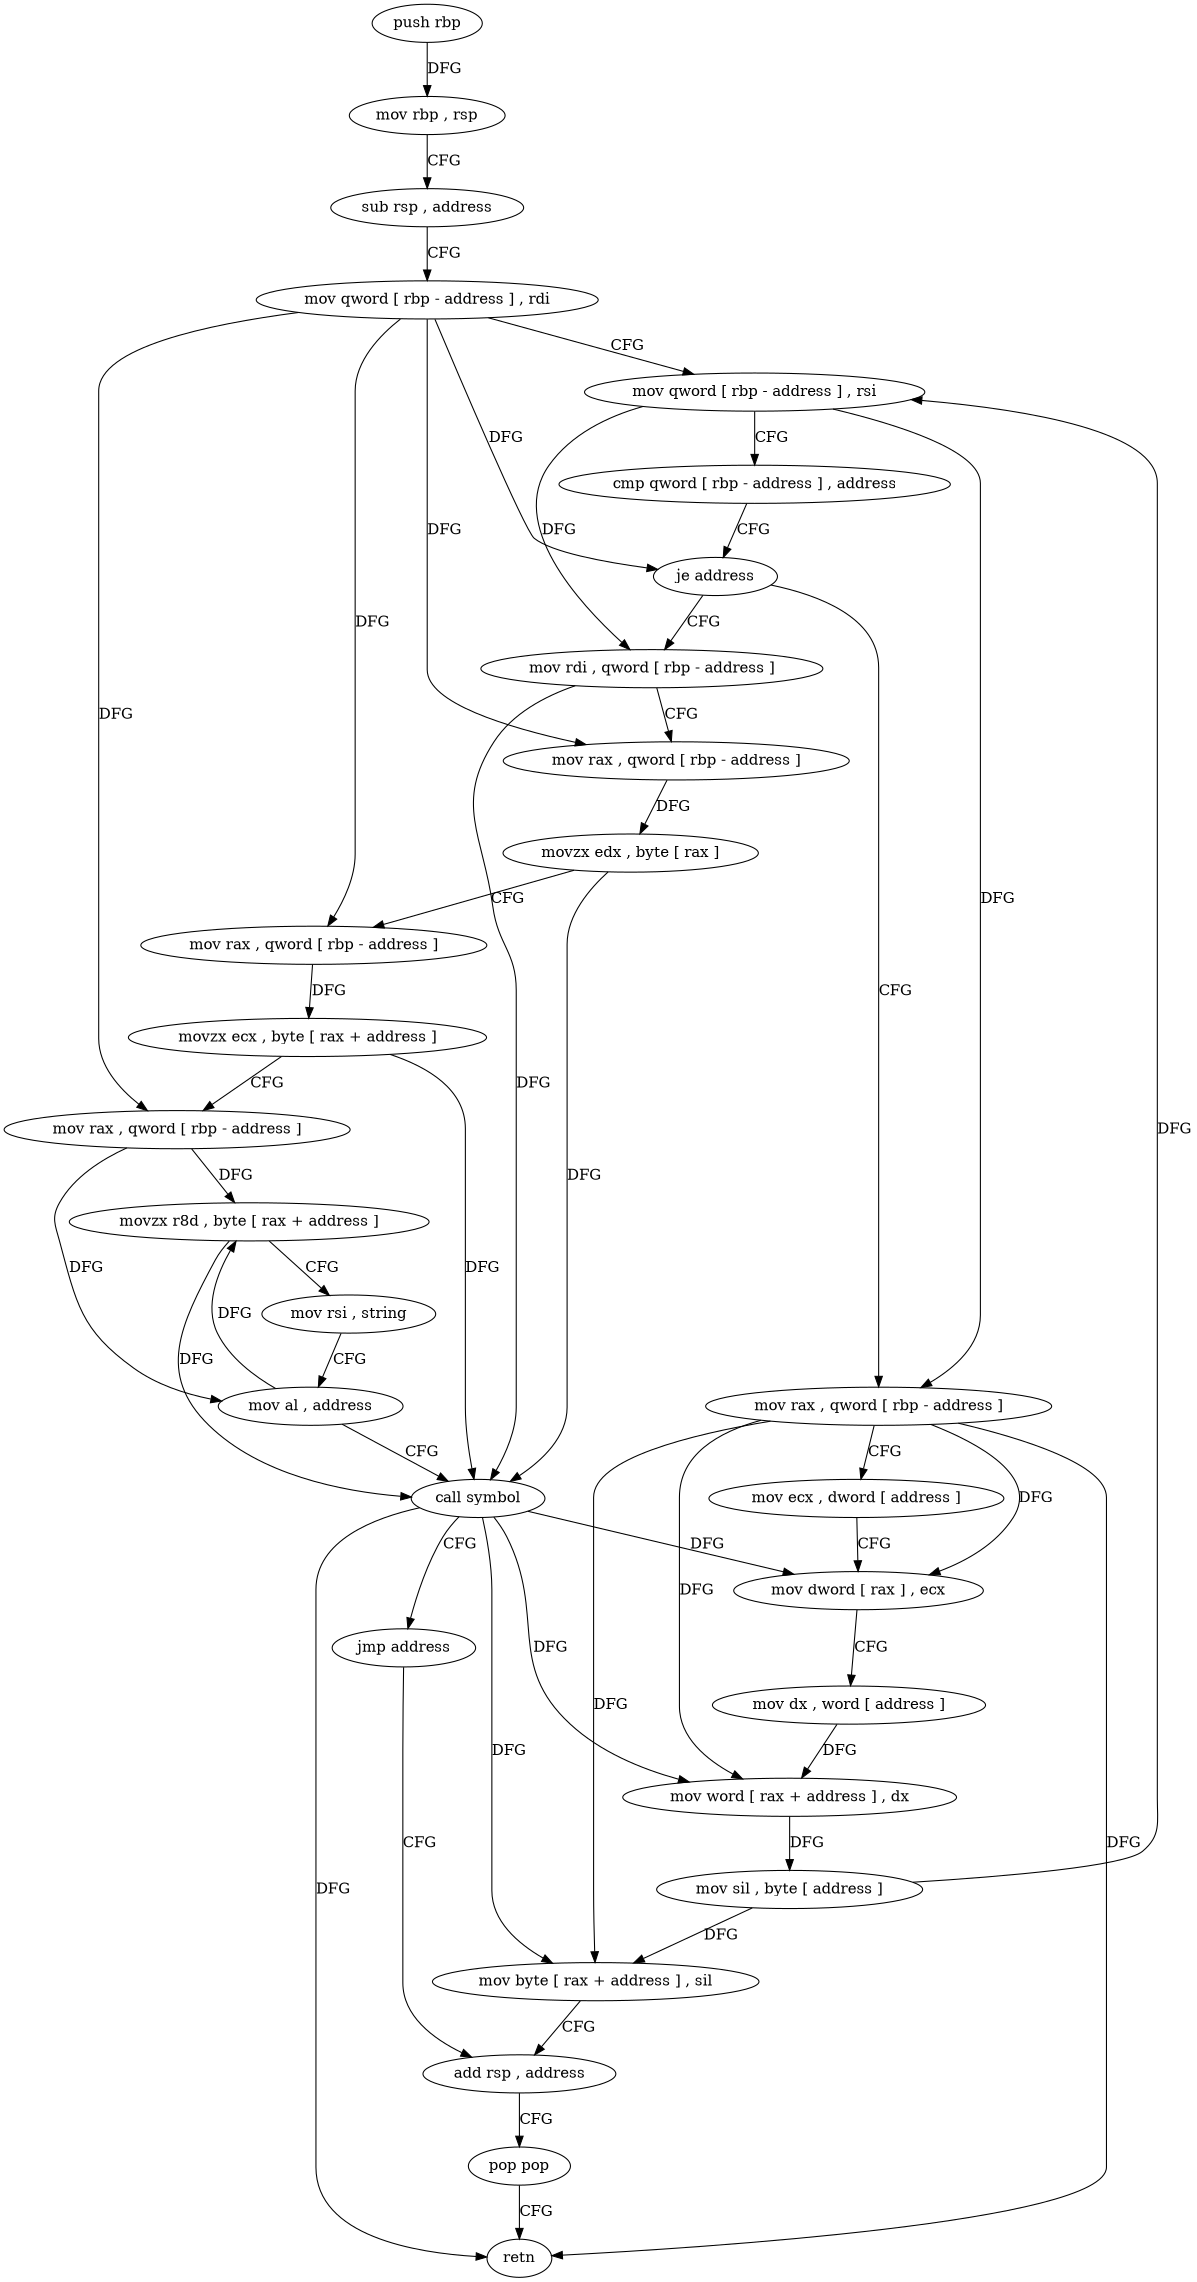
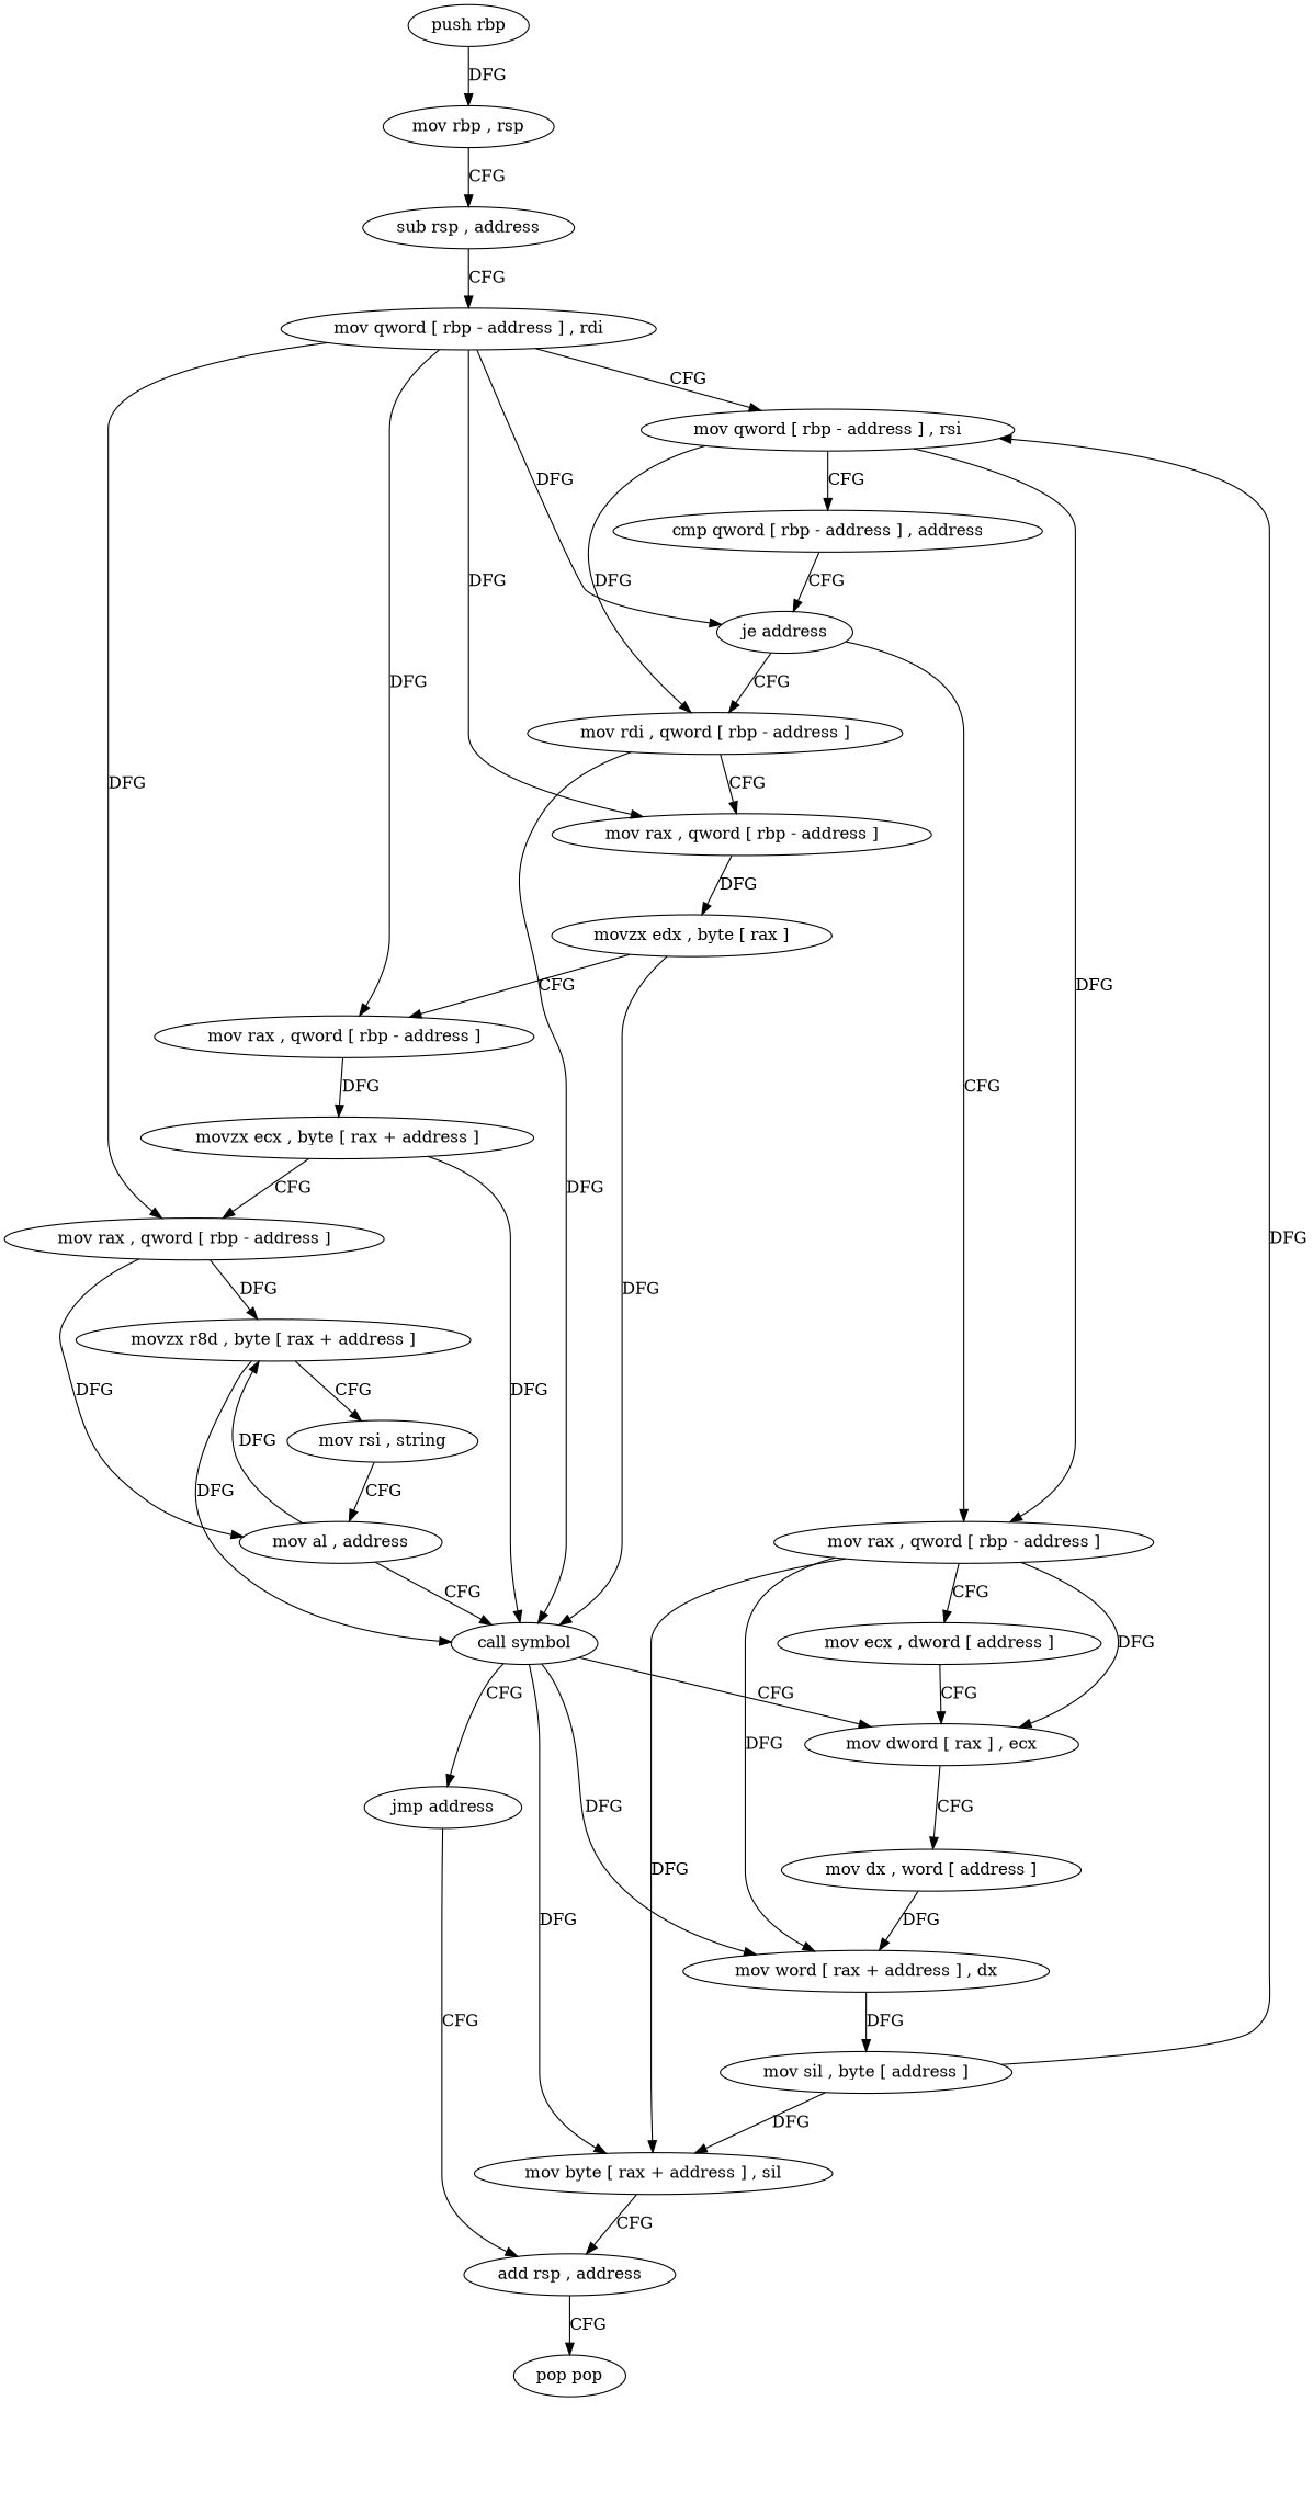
  digraph {
    n1 [label="push rbp"]
    n2 [label="mov rbp , rsp"]
    n3 [label="sub rsp , address"]
    n4 [label="mov qword [ rbp - address ] , rdi"]
    n5 [label="mov qword [ rbp - address ] , rsi"]
    n6 [label="je address"]
    n7 [label="mov rax , qword [ rbp - address ]"]
    n8 [label="mov rax , qword [ rbp - address ]"]
    n9 [label="mov rax , qword [ rbp - address ]"]
    n10 [label="cmp qword [ rbp - address ] , address"]
    n11 [label="mov rax , qword [ rbp - address ]"]
    n12 [label="mov rdi , qword [ rbp - address ]"]
    n13 [label="movzx edx , byte [ rax ]"]
    n14 [label="movzx ecx , byte [ rax + address ]"]
    n15 [label="movzx r8d , byte [ rax + address ]"]
    n16 [label="mov al , address"]
    n17 [label="mov ecx , dword [ address ]"]
    n18 [label="mov dword [ rax ] , ecx"]
    n19 [label="mov word [ rax + address ] , dx"]
    n20 [label="mov byte [ rax + address ] , sil"]
-   n21 [label=retn]
    n22 [label="call symbol"]
    n23 [label="mov dx , word [ address ]"]
    n24 [label="mov sil , byte [ address ]"]
    n25 [label="add rsp , address"]
    n26 [label="jmp address"]
    n27 [label="pop pop"]
    n28 [label="mov rsi , string"]
    n1 -> n2 [label=DFG]
    n2 -> n3 [label=CFG]
    n3 -> n4 [label=CFG]
    n4 -> n5 [label=CFG]
    n4 -> n6 [label=DFG]
    n4 -> n7 [label=DFG]
    n4 -> n8 [label=DFG]
    n4 -> n9 [label=DFG]
    n5 -> n10 [label=CFG]
    n5 -> n11 [label=DFG]
    n5 -> n12 [label=DFG]
    n6 -> n11 [label=CFG]
    n6 -> n12 [label=CFG]
    n7 -> n13 [label=DFG]
    n8 -> n14 [label=DFG]
    n9 -> n15 [label=DFG]
    n9 -> n16 [label=DFG]
    n10 -> n6 [label=CFG]
    n11 -> n17 [label=CFG]
    n11 -> n18 [label=DFG]
    n11 -> n19 [label=DFG]
    n11 -> n20 [label=DFG]
-   n11 -> n21 [label=DFG]
    n12 -> n7 [label=CFG]
    n12 -> n22 [label=DFG]
    n13 -> n8 [label=CFG]
    n13 -> n22 [label=DFG]
    n14 -> n9 [label=CFG]
    n14 -> n22 [label=DFG]
    n15 -> n22 [label=DFG]
    n15 -> n28 [label=CFG]
    n16 -> n15 [label=DFG]
    n16 -> n22 [label=CFG]
    n17 -> n18 [label=CFG]
    n18 -> n23 [label=CFG]
    n19 -> n24 [label=DFG]
    n20 -> n25 [label=CFG]
-   n22 -> n18 [label=DFG]
+   n22 -> n18 [label=CFG]
    n22 -> n19 [label=DFG]
    n22 -> n20 [label=DFG]
-   n22 -> n21 [label=DFG]
    n22 -> n26 [label=CFG]
    n23 -> n19 [label=DFG]
    n24 -> n5 [label=DFG]
    n24 -> n20 [label=DFG]
    n25 -> n27 [label=CFG]
    n26 -> n25 [label=CFG]
-   n27 -> n21 [label=CFG]
    n28 -> n16 [label=CFG]
  }
